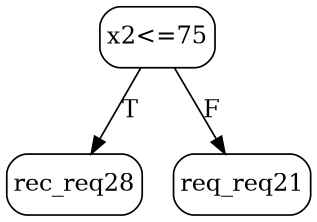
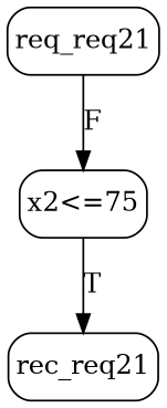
  digraph {
    fontname="DejaVu Serif"
    node [fontname="DejaVu Serif" margin="0.05,0.05" shape=box style=rounded]
    edge [fontname="DejaVu Serif"]
-   n1 [label=rec_req28]
+   n1 [label=rec_req21]
    n2 [label=req_req21]
    n3 [label="x2<=75"]
    n3 -> n1 [label=T]
-   n3 -> n2 [label=F]
+   n2 -> n3 [label=F]
  }
